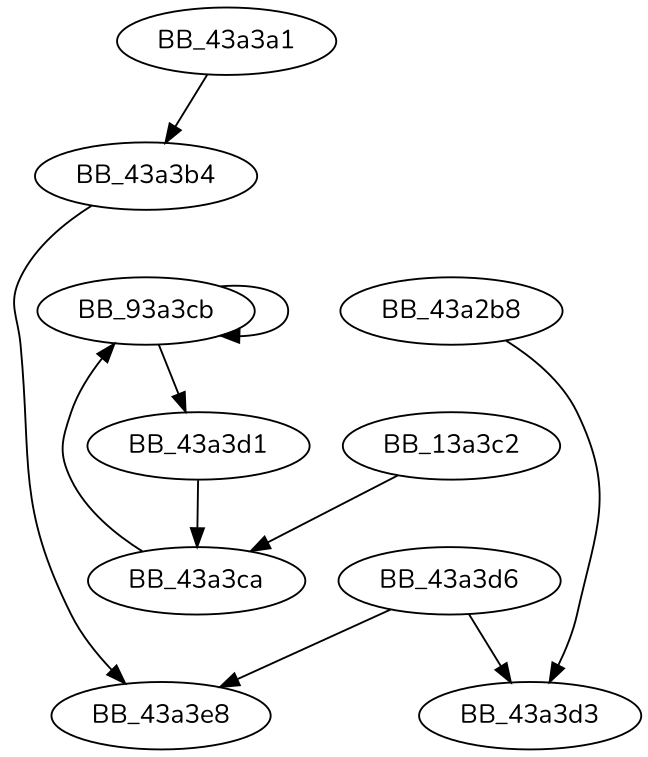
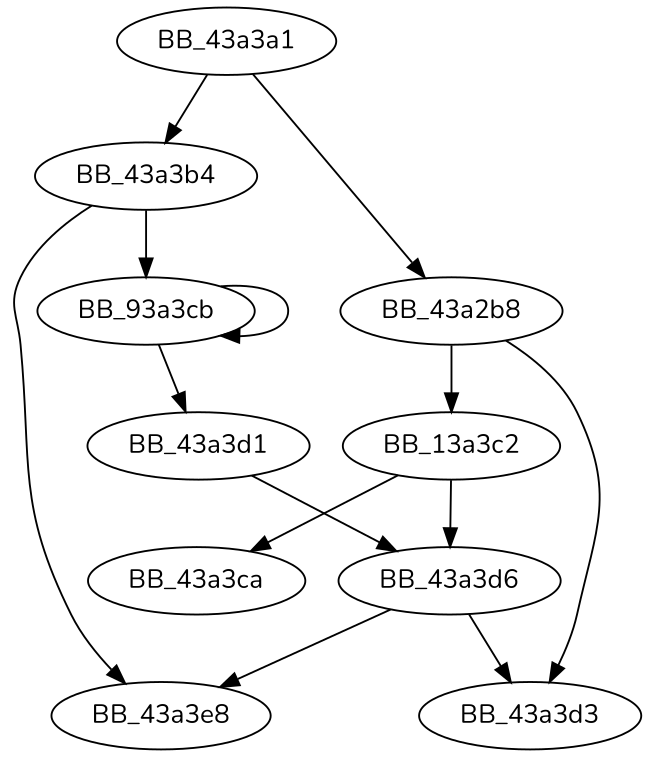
  digraph {
    fontname=Nunito
    node [fontname=Nunito]
    edge [fontname=Nunito]
    BB_43a3a1
    BB_43a3b4
    n3 [label=BB_43a2b8]
    n4 [label=BB_43a3e8]
    n5 [label=BB_13a3c2]
    BB_43a3d3
    BB_43a3ca
    BB_43a3d6
    n9 [label=BB_93a3cb]
    BB_43a3d1
    BB_43a3a1 -> BB_43a3b4
+   BB_43a3a1 -> n3
    BB_43a3b4 -> n4
+   n3 -> n5
    n3 -> BB_43a3d3
    n5 -> BB_43a3ca
-   BB_43a3ca -> n9
+   n5 -> BB_43a3d6
+   BB_43a3b4 -> n9
    BB_43a3d6 -> n4
    BB_43a3d6 -> BB_43a3d3
    n9 -> n9
    n9 -> BB_43a3d1
-   BB_43a3d1 -> BB_43a3ca
+   BB_43a3d1 -> BB_43a3d6
  }
